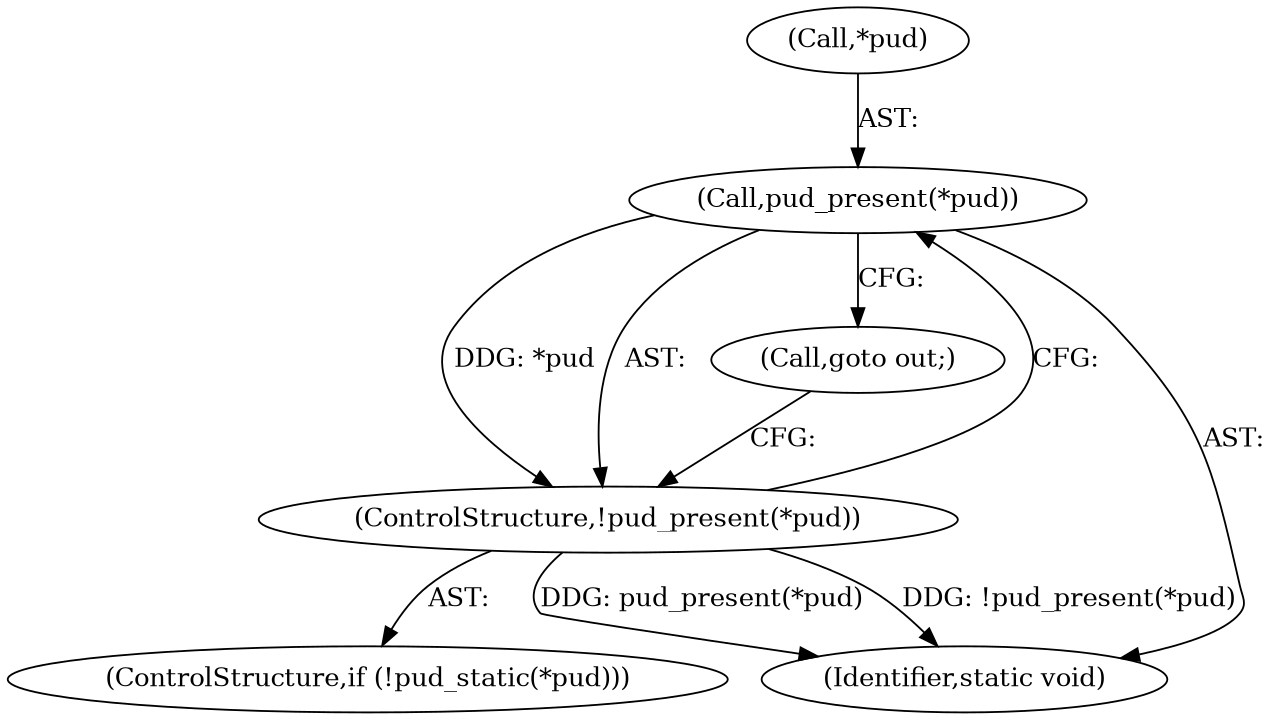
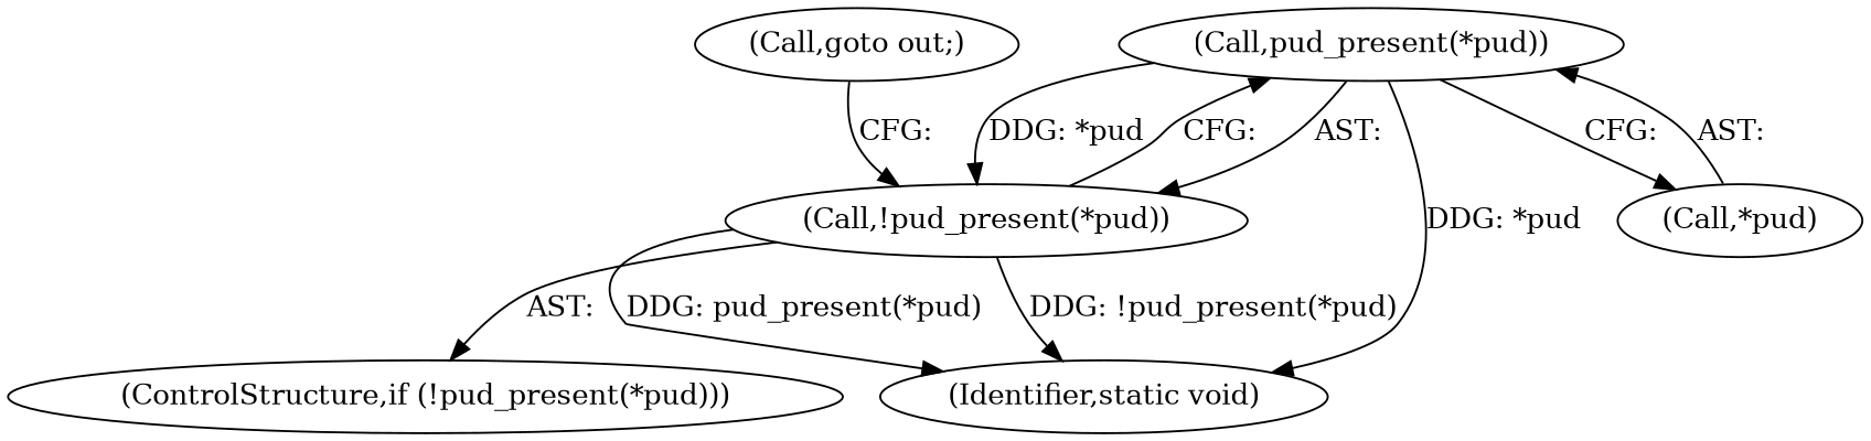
  digraph {
    n1 [label="(Call,pud_present(*pud))"]
-   n2 [label="(ControlStructure,!pud_present(*pud))"]
+   n2 [label="(Call,!pud_present(*pud))"]
    n3 [label="(Call,*pud)"]
    n4 [label="(Identifier,static void)"]
-   n5 [label="(ControlStructure,if (!pud_static(*pud)))"]
+   n5 [label="(ControlStructure,if (!pud_present(*pud)))"]
    n6 [label="(Call,goto out;)"]
    n1 -> n2 [label="AST: "]
    n1 -> n2 [label="DDG: *pud"]
-   n1 -> n6 [label="CFG: "]
-   n1 -> n4 [label="AST: "]
+   n1 -> n3 [label="CFG: "]
+   n1 -> n4 [label="DDG: *pud"]
    n2 -> n1 [label="CFG: "]
    n2 -> n4 [label="DDG: pud_present(*pud)"]
    n2 -> n4 [label="DDG: !pud_present(*pud)"]
    n2 -> n5 [label="AST: "]
    n3 -> n1 [label="AST: "]
    n6 -> n2 [label="CFG: "]
  }
